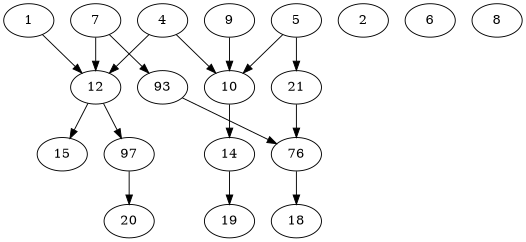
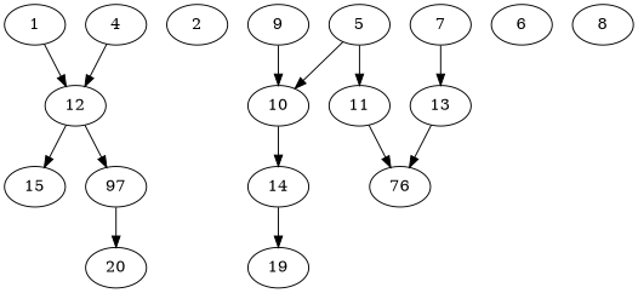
  digraph {
    node [alpha=0.01]
    1 [expect_size=6702080]
    12 [alpha=0.12 expect_size=51479552]
    15 [expect_size=17458176]
    n4 [alpha=0.17 expect_size=18350080 label=97]
    20 [alpha=0.12 expect_size=38378496]
    2 [alpha=0.10 expect_size=44510208]
    10 [alpha=0.11 expect_size=19049472]
    14 [alpha=0.04 expect_size=33966080]
-   11 [alpha=0.13 expect_size=49431552 label=21]
+   11 [alpha=0.13 expect_size=49431552]
    n10 [expect_size=13727744 label=76]
    19 [alpha=0.02 expect_size=11998208]
-   18 [alpha=0.14 expect_size=25477120]
    4 [alpha=0.13 expect_size=19433472]
    5 [alpha=0.18 expect_size=31239168]
    6 [alpha=0.02 expect_size=8443904]
    7 [alpha=0.03 expect_size=17073152]
-   13 [alpha=0.16 expect_size=29008896 label=93]
+   13 [alpha=0.16 expect_size=29008896]
    8 [alpha=0.14 expect_size=9485312]
    9 [alpha=0.11 expect_size=32390144]
    1 -> 12
    12 -> 15
    12 -> n4
    n4 -> 20
    10 -> 14
    14 -> 19
    11 -> n10
-   n10 -> 18
    4 -> 12
-   4 -> 10
    5 -> 10
    5 -> 11
-   7 -> 12
    7 -> 13
    13 -> n10
    9 -> 10
  }
